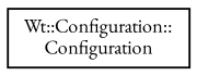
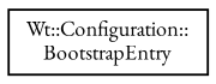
  digraph {
    rankdir=TB
    fontname="EB Garamond"
-   n1 [color=black fillcolor=white fontname="EB Garamond" fontsize=10 height=0.2 label="Wt::Configuration::\lConfiguration" shape=record style=filled width=0.4]
+   n1 [color=black fillcolor=white fontname="EB Garamond" fontsize=10 height=0.2 label="Wt::Configuration::\lBootstrapEntry" shape=record style=filled width=0.4]
  }
